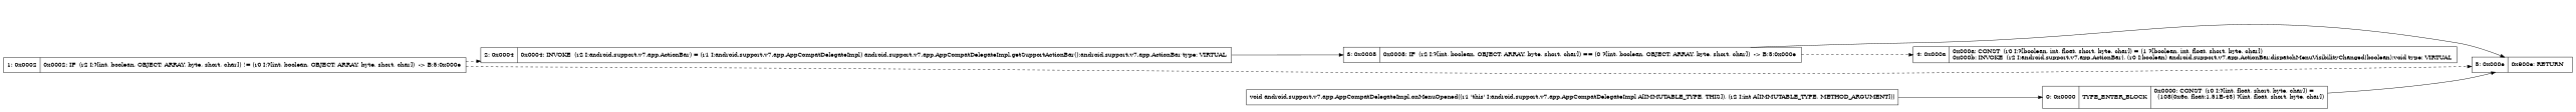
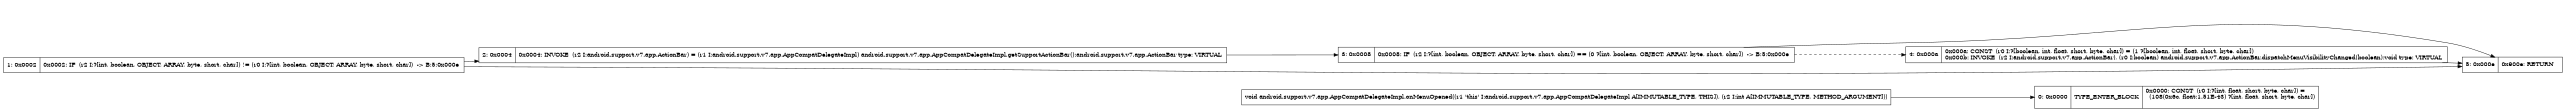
  digraph {
    fontname="DejaVu Serif"
    rankdir=LR
    node [fontname="DejaVu Serif" shape=record]
    edge [fontname="DejaVu Serif"]
    n1 [label="{0\:\ 0x0000|TYPE_ENTER_BLOCK\l|0x0000: CONST  (r0 I:?[int, float, short, byte, char]) = \l  (108(0x6c, float:1.51E\-43) ?[int, float, short, byte, char])\l \l}"]
    n2 [label="{1\:\ 0x0002|0x0002: IF  (r2 I:?[int, boolean, OBJECT, ARRAY, byte, short, char]) != (r0 I:?[int, boolean, OBJECT, ARRAY, byte, short, char])  \-\> B:5:0x000e \l}"]
    n3 [label="{2\:\ 0x0004|0x0004: INVOKE  (r2 I:android.support.v7.app.ActionBar) = (r1 I:android.support.v7.app.AppCompatDelegateImpl) android.support.v7.app.AppCompatDelegateImpl.getSupportActionBar():android.support.v7.app.ActionBar type: VIRTUAL \l}"]
    n4 [label="{5\:\ 0x000e|0x900e: RETURN   \l}"]
    n5 [label="{3\:\ 0x0008|0x0008: IF  (r2 I:?[int, boolean, OBJECT, ARRAY, byte, short, char]) == (0 ?[int, boolean, OBJECT, ARRAY, byte, short, char])  \-\> B:5:0x000e \l}"]
    n6 [label="{4\:\ 0x000a|0x000a: CONST  (r0 I:?[boolean, int, float, short, byte, char]) = (1 ?[boolean, int, float, short, byte, char]) \l0x000b: INVOKE  (r2 I:android.support.v7.app.ActionBar), (r0 I:boolean) android.support.v7.app.ActionBar.dispatchMenuVisibilityChanged(boolean):void type: VIRTUAL \l}"]
    n7 [label="{void android.support.v7.app.AppCompatDelegateImpl.onMenuOpened((r1 'this' I:android.support.v7.app.AppCompatDelegateImpl A[IMMUTABLE_TYPE, THIS]), (r2 I:int A[IMMUTABLE_TYPE, METHOD_ARGUMENT])) }"]
-   n2 -> n3 [style=dashed]
-   n2 -> n4 [style=dashed]
+   n2 -> n3 [style=solid]
+   n2 -> n4
    n3 -> n5
    n5 -> n4
    n5 -> n6 [style=dashed]
-   n1 -> n4
+   n6 -> n4
    n7 -> n1
  }
